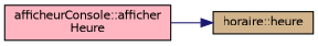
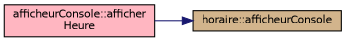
  digraph {
    rankdir=LR
    node [color=black fontname=Helvetica fontsize=10 shape=record style=filled]
    n1 [fillcolor=lightpink fontcolor=black height=0.2 label="afficheurConsole::afficher\lHeure" width=0.4]
-   n2 [fillcolor=tan height=0.2 label="horaire::heure" width=0.4]
+   n2 [fillcolor=tan height=0.2 label="horaire::afficheurConsole" width=0.4]
    n1 -> n2 [color=midnightblue fontname=Helvetica fontsize=10 labelfontname=Helvetica labelfontsize=10 style=solid]
  }
